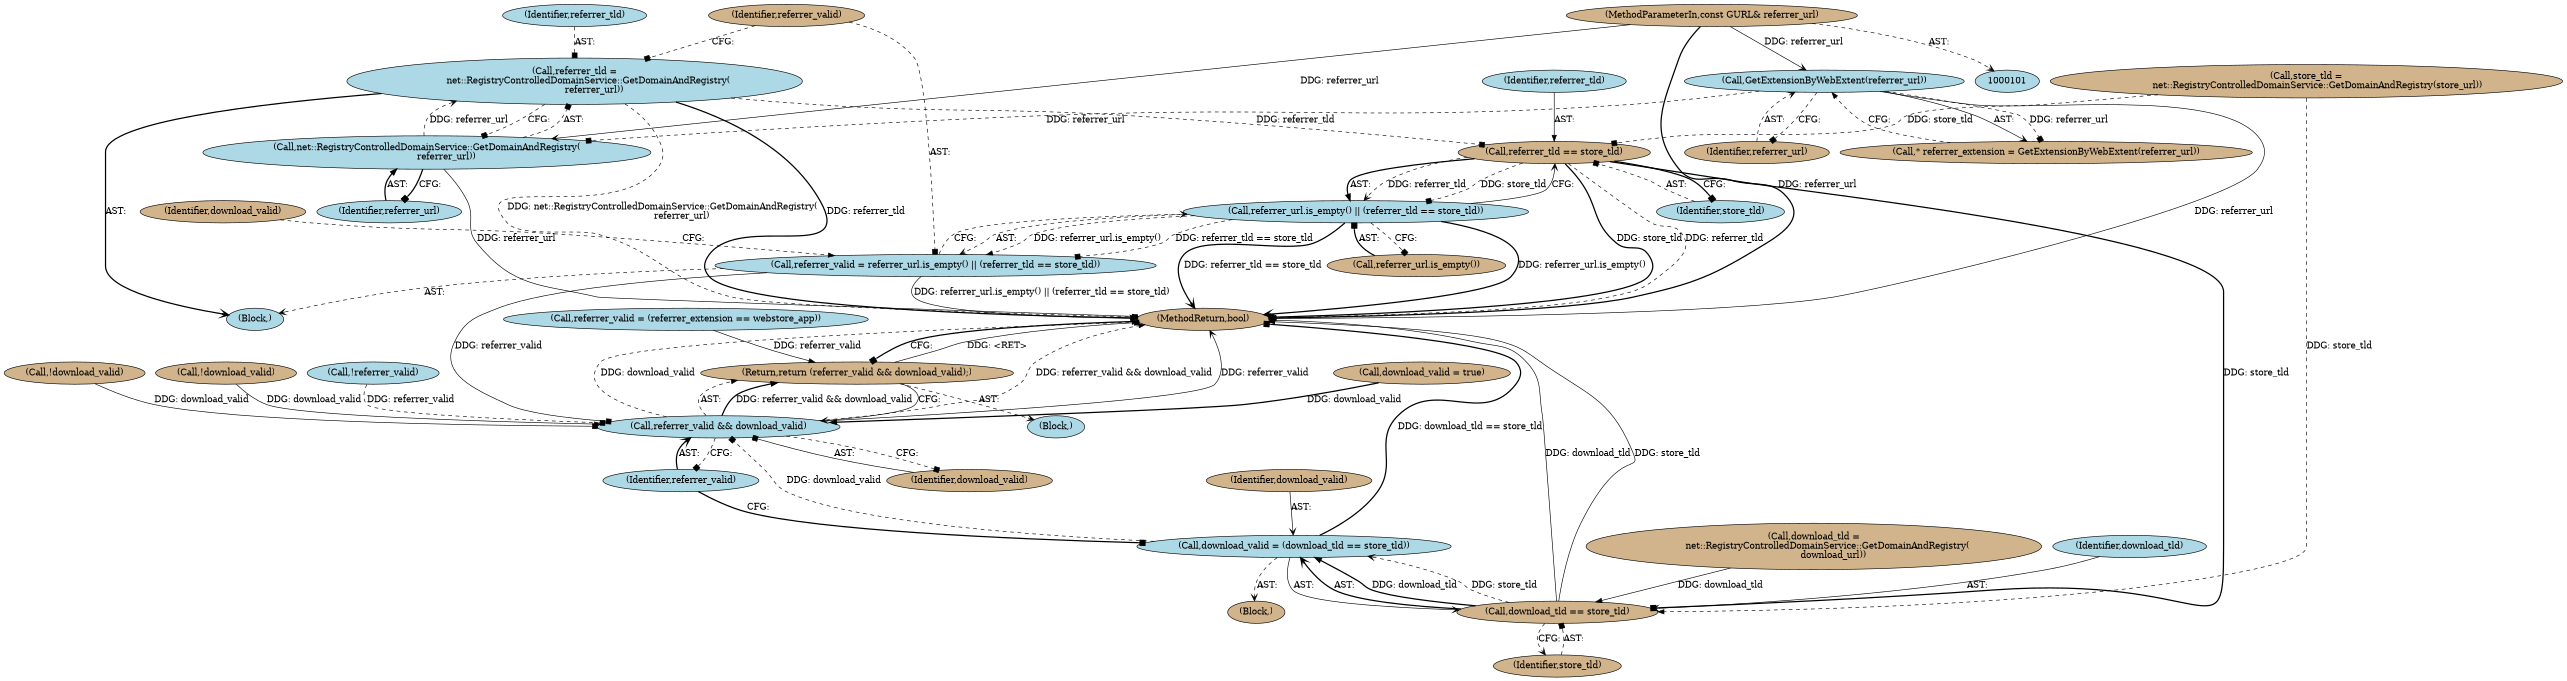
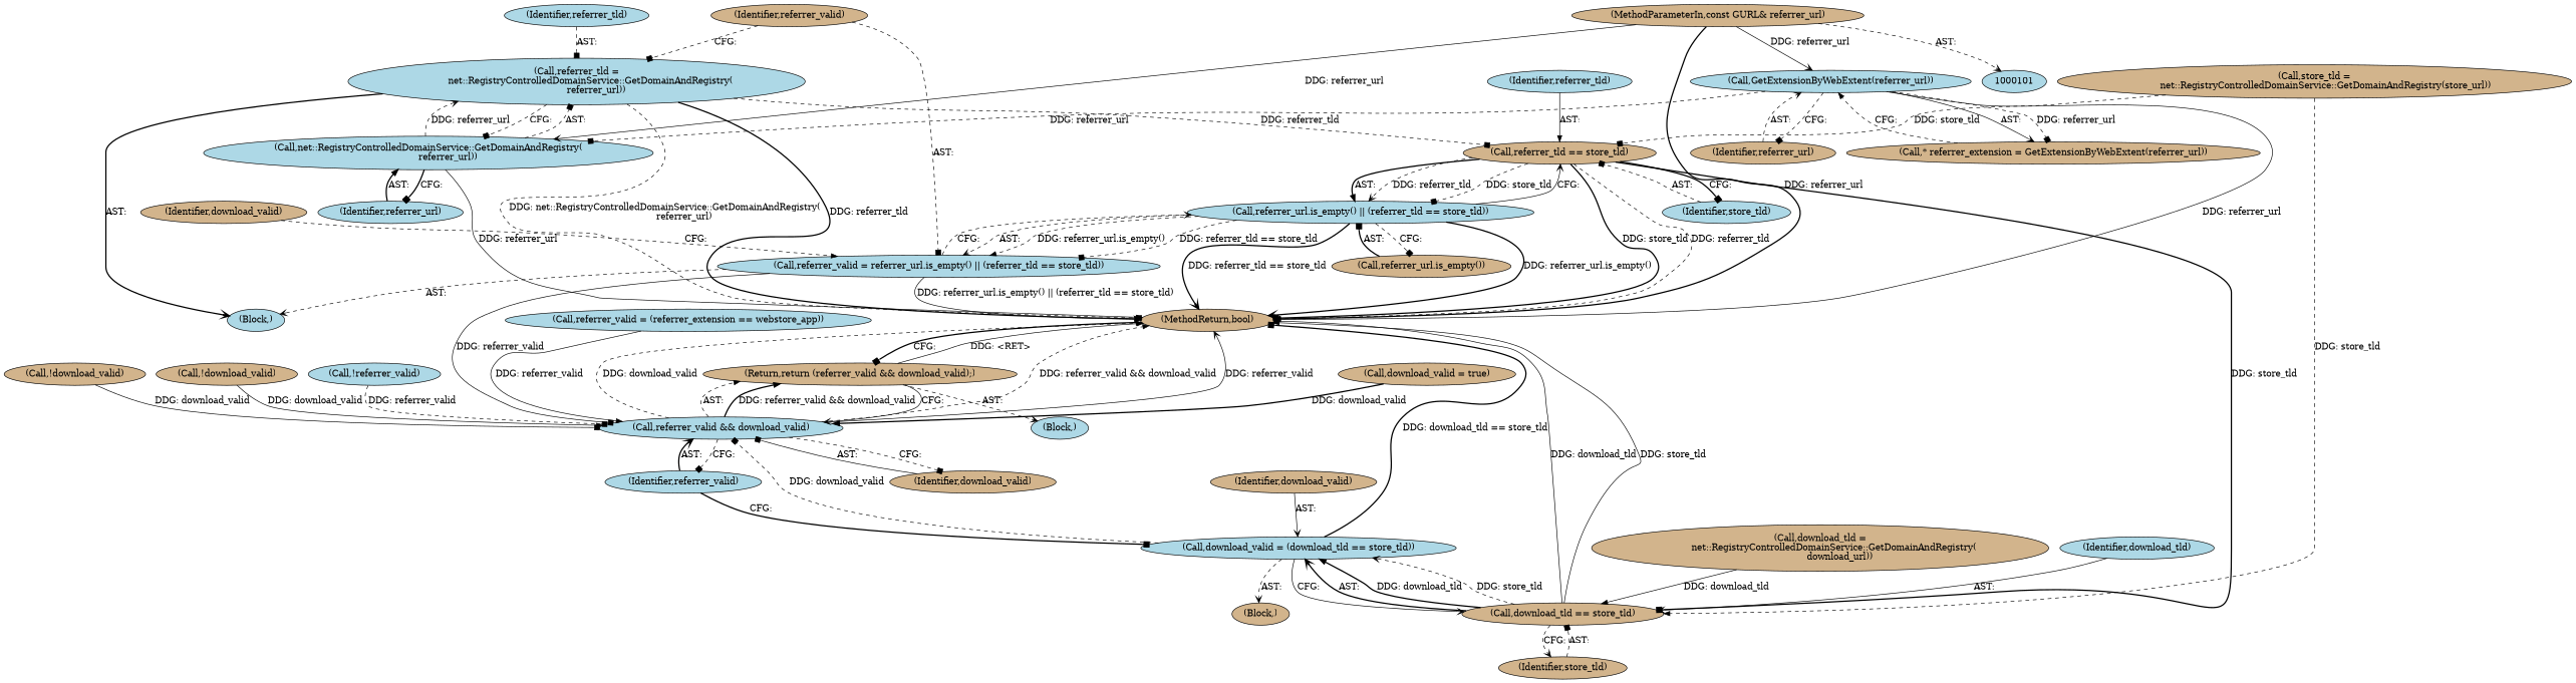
  digraph {
    node [fillcolor=tan style=filled]
    edge [arrowhead=box style=dashed]
    n1 [fillcolor=lightblue label="(Call,referrer_tld =\n          net::RegistryControlledDomainService::GetDomainAndRegistry(\n              referrer_url))"]
    n2 [fillcolor=lightblue label="(Call,net::RegistryControlledDomainService::GetDomainAndRegistry(\n              referrer_url))"]
    n3 [label="(Call,referrer_tld == store_tld)"]
    n4 [fillcolor=lightblue label="(Block,)"]
    n5 [label="(MethodReturn,bool)"]
    n6 [fillcolor=lightblue label="(Identifier,referrer_url)"]
    n7 [fillcolor=lightblue label="(Call,referrer_url.is_empty() || (referrer_tld == store_tld))"]
    n8 [label="(Call,download_tld == store_tld)"]
    n9 [fillcolor=lightblue label="(Identifier,store_tld)"]
    n10 [label="(Return,return (referrer_valid && download_valid);)"]
    n11 [fillcolor=lightblue label="(Call,GetExtensionByWebExtent(referrer_url))"]
    n12 [label="(Call,* referrer_extension = GetExtensionByWebExtent(referrer_url))"]
    n13 [label="(Identifier,referrer_url)"]
    n14 [label="(MethodParameterIn,const GURL& referrer_url)"]
    1000101 [fillcolor=lightblue]
    n16 [fillcolor=lightblue label="(Call,referrer_valid = referrer_url.is_empty() || (referrer_tld == store_tld))"]
    n17 [label="(Call,referrer_url.is_empty())"]
    n18 [fillcolor=lightblue label="(Call,download_valid = (download_tld == store_tld))"]
    n19 [label="(Identifier,store_tld)"]
    n20 [fillcolor=lightblue label="(Call,referrer_valid && download_valid)"]
    n21 [fillcolor=lightblue label="(Identifier,referrer_valid)"]
    n22 [label="(Identifier,download_valid)"]
    n23 [fillcolor=lightblue label="(Block,)"]
    n24 [label="(Block,)"]
    n25 [label="(Call,store_tld =\n        net::RegistryControlledDomainService::GetDomainAndRegistry(store_url))"]
    n26 [fillcolor=lightblue label="(Identifier,referrer_tld)"]
    n27 [label="(Call,download_tld =\n          net::RegistryControlledDomainService::GetDomainAndRegistry(\n              download_url))"]
    n28 [label="(Call,download_valid = true)"]
    n29 [label="(Identifier,download_valid)"]
    n30 [fillcolor=lightblue label="(Identifier,download_tld)"]
    n31 [fillcolor=lightblue label="(Call,referrer_valid = (referrer_extension == webstore_app))"]
    n32 [label="(Call,!download_valid)"]
    n33 [label="(Call,!download_valid)"]
    n34 [fillcolor=lightblue label="(Identifier,referrer_tld)"]
    n35 [label="(Identifier,referrer_valid)"]
    n36 [label="(Identifier,download_valid)"]
    n37 [fillcolor=lightblue label="(Call,!referrer_valid)"]
    n1 -> n2 [label="CFG: "]
    n1 -> n3 [label="DDG: referrer_tld"]
    n1 -> n4 [arrowhead=vee label="AST: " style=bold]
    n1 -> n5 [arrowhead=normal label="DDG: referrer_tld" style=bold]
    n1 -> n5 [label="DDG: net::RegistryControlledDomainService::GetDomainAndRegistry(\n              referrer_url)"]
    n2 -> n1 [label="AST: "]
    n2 -> n1 [arrowhead=vee label="DDG: referrer_url"]
    n2 -> n5 [arrowhead=normal label="DDG: referrer_url" style=solid]
    n2 -> n6 [label="CFG: " style=bold]
    n3 -> n5 [label="DDG: store_tld" style=bold]
    n3 -> n5 [arrowhead=normal label="DDG: referrer_tld"]
    n3 -> n7 [arrowhead=normal label="AST: " style=bold]
    n3 -> n7 [arrowhead=vee label="DDG: referrer_tld"]
    n3 -> n7 [label="DDG: store_tld"]
    n3 -> n8 [label="DDG: store_tld" style=bold]
    n3 -> n9 [label="CFG: " style=bold]
    n5 -> n10 [label="CFG: " style=bold]
    n6 -> n2 [arrowhead=normal label="AST: " style=bold]
    n7 -> n3 [arrowhead=vee label="CFG: " style=solid]
    n7 -> n5 [arrowhead=vee label="DDG: referrer_url.is_empty()" style=bold]
    n7 -> n5 [arrowhead=vee label="DDG: referrer_tld == store_tld" style=bold]
    n7 -> n16 [arrowhead=vee label="AST: "]
    n7 -> n16 [arrowhead=normal label="DDG: referrer_url.is_empty()"]
    n7 -> n16 [label="DDG: referrer_tld == store_tld"]
    n7 -> n17 [label="CFG: "]
    n8 -> n5 [label="DDG: download_tld" style=solid]
    n8 -> n5 [arrowhead=normal label="DDG: store_tld" style=solid]
    n8 -> n18 [arrowhead=vee label="AST: " style=bold]
    n8 -> n18 [arrowhead=normal label="DDG: download_tld" style=bold]
    n8 -> n18 [arrowhead=vee label="DDG: store_tld"]
    n8 -> n19 [arrowhead=vee label="CFG: "]
    n9 -> n3 [label="AST: "]
-   n10 -> n5 [label="DDG: <RET>" style=solid]
+   n10 -> n5 [arrowhead=normal label="DDG: <RET>" style=solid]
    n10 -> n20 [arrowhead=vee label="CFG: " style=solid]
    n10 -> n23 [arrowhead=vee label="AST: "]
    n11 -> n2 [label="DDG: referrer_url"]
    n11 -> n5 [arrowhead=normal label="DDG: referrer_url" style=solid]
    n11 -> n12 [arrowhead=vee label="AST: " style=solid]
    n11 -> n12 [label="DDG: referrer_url"]
    n11 -> n13 [label="CFG: "]
    n12 -> n11 [arrowhead=normal label="CFG: "]
    n13 -> n11 [arrowhead=vee label="AST: "]
    n14 -> n2 [arrowhead=vee label="DDG: referrer_url" style=solid]
    n14 -> n5 [arrowhead=normal label="DDG: referrer_url" style=bold]
    n14 -> n11 [arrowhead=vee label="DDG: referrer_url" style=solid]
    n14 -> 1000101 [arrowhead=vee label="AST: "]
    n16 -> n4 [arrowhead=vee label="AST: "]
    n16 -> n5 [arrowhead=vee label="DDG: referrer_url.is_empty() || (referrer_tld == store_tld)" style=solid]
    n16 -> n7 [arrowhead=vee label="CFG: "]
    n16 -> n20 [label="DDG: referrer_valid" style=solid]
    n17 -> n7 [label="AST: " style=bold]
    n18 -> n5 [label="DDG: download_tld == store_tld" style=bold]
-   n18 -> n8 [arrowhead=vee label="AST: " style=solid]
+   n18 -> n8 [arrowhead=vee label="CFG: " style=solid]
    n18 -> n20 [label="DDG: download_valid"]
    n18 -> n24 [arrowhead=vee label="AST: "]
    n19 -> n8 [label="AST: "]
    n20 -> n5 [arrowhead=vee label="DDG: referrer_valid" style=solid]
    n20 -> n5 [arrowhead=normal label="DDG: referrer_valid && download_valid"]
    n20 -> n5 [arrowhead=normal label="DDG: download_valid"]
    n20 -> n10 [arrowhead=normal label="AST: "]
    n20 -> n10 [arrowhead=normal label="DDG: referrer_valid && download_valid" style=bold]
    n20 -> n21 [label="CFG: "]
    n20 -> n22 [label="CFG: "]
    n21 -> n18 [label="CFG: " style=bold]
    n21 -> n20 [arrowhead=vee label="AST: " style=bold]
    n22 -> n20 [label="AST: " style=solid]
    n25 -> n3 [label="DDG: store_tld"]
    n25 -> n8 [arrowhead=normal label="DDG: store_tld"]
    n26 -> n3 [arrowhead=normal label="AST: " style=solid]
    n27 -> n8 [arrowhead=normal label="DDG: download_tld" style=solid]
    n28 -> n20 [arrowhead=normal label="DDG: download_valid" style=bold]
    n29 -> n16 [arrowhead=normal label="CFG: "]
    n30 -> n8 [arrowhead=vee label="AST: " style=solid]
-   n31 -> n10 [arrowhead=normal label="DDG: referrer_valid" style=solid]
+   n31 -> n20 [arrowhead=normal label="DDG: referrer_valid" style=solid]
    n32 -> n20 [label="DDG: download_valid" style=solid]
    n33 -> n20 [arrowhead=normal label="DDG: download_valid" style=solid]
    n34 -> n1 [label="AST: "]
    n35 -> n1 [label="CFG: "]
    n35 -> n16 [label="AST: "]
    n36 -> n18 [arrowhead=vee label="AST: " style=solid]
    n37 -> n20 [label="DDG: referrer_valid"]
  }
